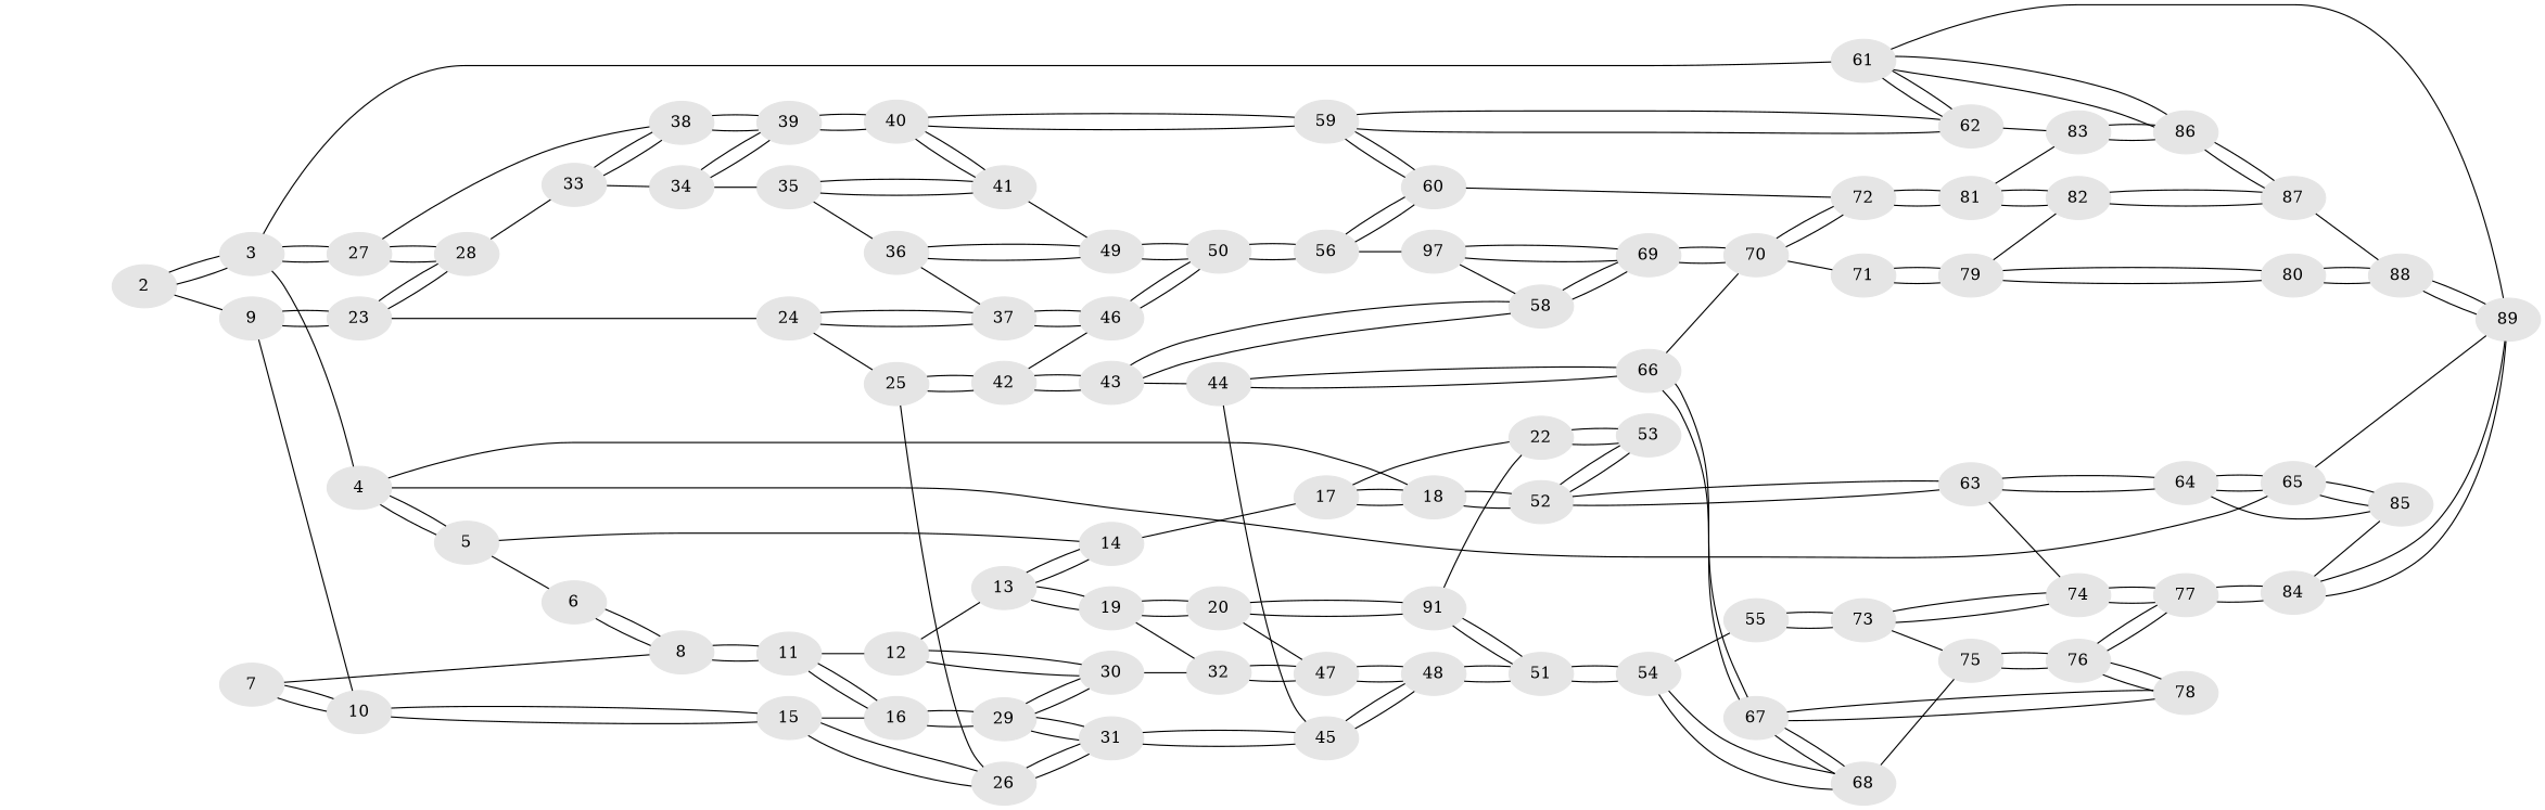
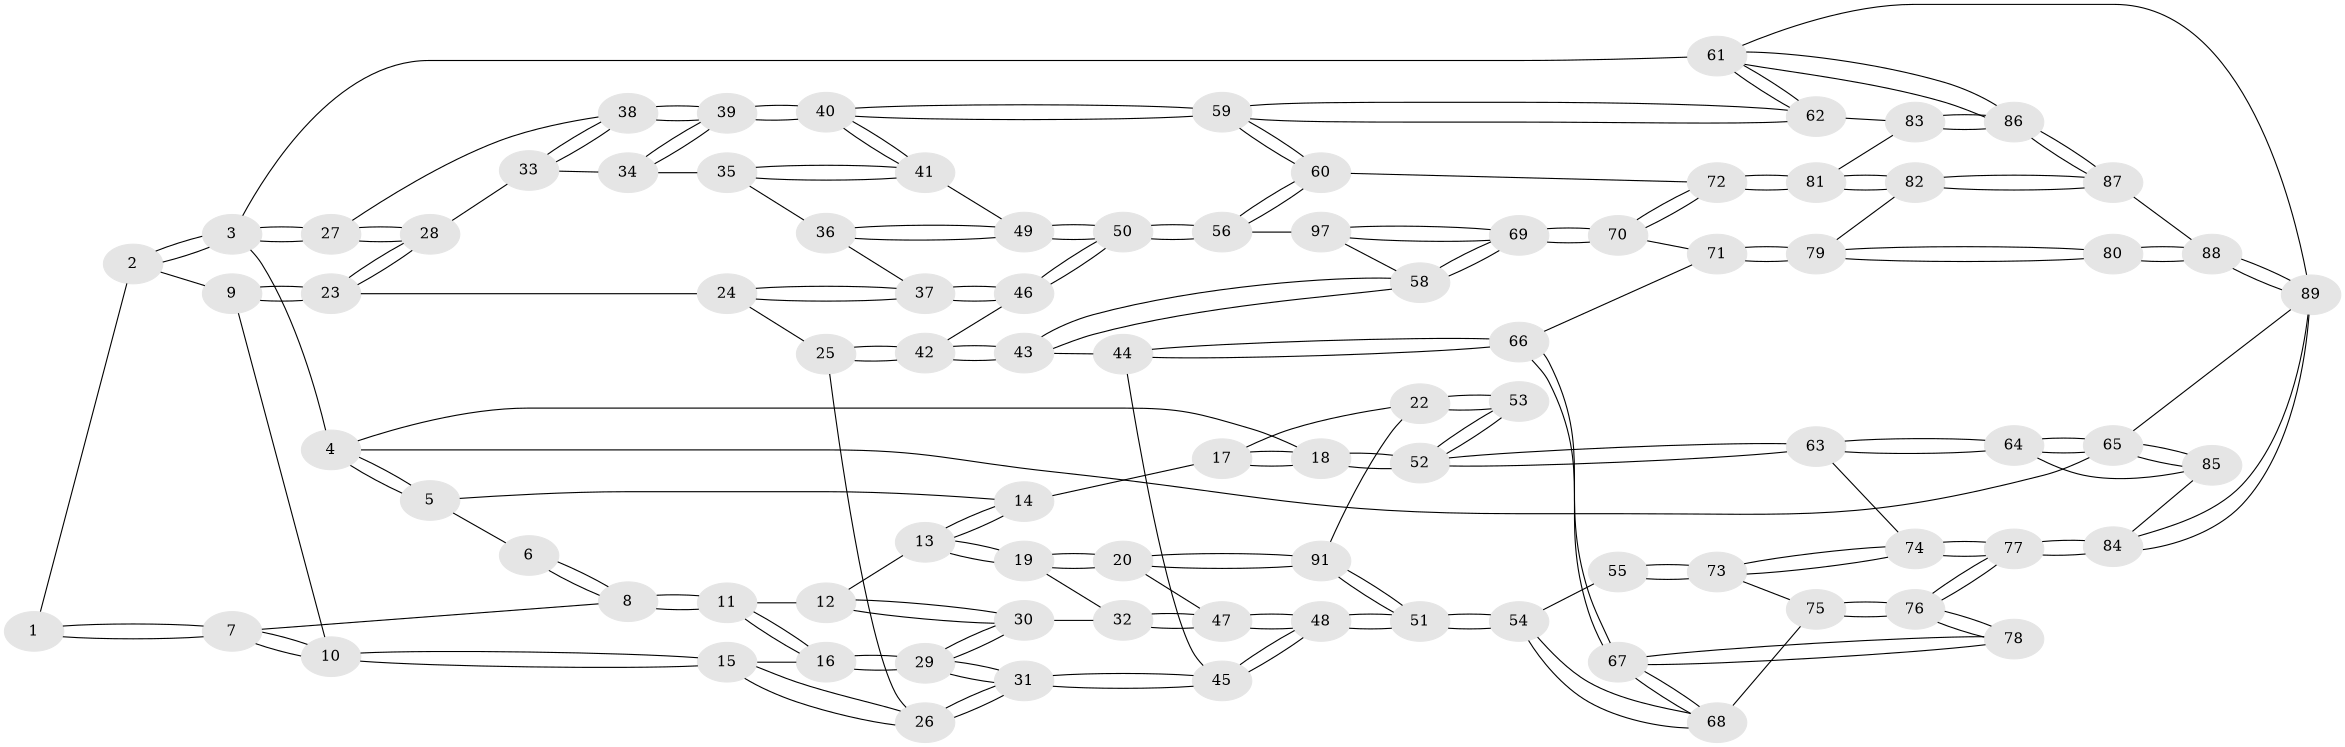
  graph {
    rankdir=LR
    node [color=gray90 style=filled]
+   1
    2
    7
    3
    9
    8
    10
    4
    27
    61
    23
    5
    18
    65
    28
    38
    62
    86
    89
    6
    14
    52
    85
    17
    11
    15
    12
    16
    24
    26
    13
    30
    29
    19
    32
    20
    22
    31
    53
    63
    n41 [label=91]
    47
    51
    48
    54
    25
    37
    33
    42
    46
    43
    45
    39
    34
    35
    36
    41
    40
    49
    50
    59
    60
    44
    58
    66
    69
    67
    71
    56
    n70 [label=97]
    55
    68
    64
    74
    73
    75
    72
    70
    83
    81
    87
    77
    78
    79
    76
    80
    82
    84
    88
+   1 -- 2
+   1 -- 7
+   1 -- 7
    2 -- 3
    2 -- 3
    2 -- 9
    7 -- 8
    7 -- 10
    7 -- 10
    3 -- 4
    3 -- 27
    3 -- 27
    3 -- 61
    9 -- 10
    9 -- 23
    9 -- 23
    8 -- 11
    8 -- 11
    10 -- 15
    10 -- 15
    4 -- 5
    4 -- 5
    4 -- 18
    4 -- 65
    27 -- 28
    27 -- 28
    27 -- 38
    61 -- 62
    61 -- 62
    61 -- 86
    61 -- 86
    61 -- 89
    23 -- 28
    23 -- 28
    23 -- 24
    5 -- 6
    5 -- 14
    18 -- 52
    18 -- 52
    65 -- 89
    65 -- 85
    65 -- 85
    28 -- 33
    38 -- 39
    38 -- 39
    62 -- 83
    86 -- 87
    86 -- 87
    6 -- 8
    6 -- 8
    14 -- 17
    52 -- 53
    52 -- 53
    52 -- 63
    52 -- 63
    17 -- 18
    17 -- 18
    17 -- 22
    11 -- 12
    11 -- 16
    11 -- 16
    15 -- 16
    15 -- 26
    15 -- 26
    12 -- 13
    12 -- 30
    12 -- 30
    16 -- 29
    16 -- 29
    24 -- 25
    24 -- 37
    24 -- 37
    26 -- 31
    26 -- 31
    13 -- 14
    13 -- 14
    13 -- 19
    13 -- 19
    30 -- 32
    29 -- 30
    29 -- 30
    29 -- 31
    29 -- 31
    19 -- 32
    19 -- 20
    19 -- 20
    32 -- 47
    32 -- 47
    20 -- n41
    20 -- n41
    20 -- 47
    22 -- 53
    22 -- 53
    31 -- 45
    31 -- 45
    63 -- 64
    63 -- 64
    63 -- 74
    n41 -- 22
    n41 -- 51
    n41 -- 51
    47 -- 48
    47 -- 48
    51 -- 54
    51 -- 54
    48 -- 51
    48 -- 51
    54 -- 55
    54 -- 68
    54 -- 68
    25 -- 26
    25 -- 42
    25 -- 42
    37 -- 46
    37 -- 46
    33 -- 38
    33 -- 38
    33 -- 34
    42 -- 46
    42 -- 43
    42 -- 43
    46 -- 50
    46 -- 50
    43 -- 44
    43 -- 58
    43 -- 58
    45 -- 48
    45 -- 48
    39 -- 40
    39 -- 40
    34 -- 39
    34 -- 39
    34 -- 35
    35 -- 36
    35 -- 41
    35 -- 41
    36 -- 37
    36 -- 49
    36 -- 49
    41 -- 49
    40 -- 41
    40 -- 41
    40 -- 59
    40 -- 59
    49 -- 50
    49 -- 50
    50 -- 56
    50 -- 56
    59 -- 62
    59 -- 62
    59 -- 60
    59 -- 60
    60 -- 72
    44 -- 45
    44 -- 66
    44 -- 66
    58 -- 69
    58 -- 69
    66 -- 67
    66 -- 67
-   66 -- 70
+   66 -- 71
    69 -- 70
    69 -- 70
    67 -- 68
    67 -- 68
    67 -- 78
    67 -- 78
    71 -- 79
    71 -- 79
    56 -- 60
    56 -- 60
    56 -- n70
    n70 -- 58
    n70 -- 69
    n70 -- 69
    55 -- 73
    55 -- 73
    68 -- 75
    64 -- 65
    64 -- 65
    64 -- 85
    74 -- 77
    74 -- 77
    73 -- 74
    73 -- 74
    73 -- 75
    75 -- 76
    75 -- 76
    72 -- 81
    72 -- 81
    70 -- 71
    70 -- 72
    70 -- 72
    83 -- 86
    83 -- 86
    81 -- 83
    81 -- 82
    81 -- 82
    87 -- 88
    77 -- 84
    77 -- 84
    79 -- 80
    79 -- 80
    79 -- 82
    76 -- 77
    76 -- 77
    76 -- 78
    76 -- 78
    80 -- 88
    80 -- 88
    82 -- 87
    82 -- 87
    84 -- 89
    84 -- 89
    84 -- 85
    88 -- 89
    88 -- 89
  }
